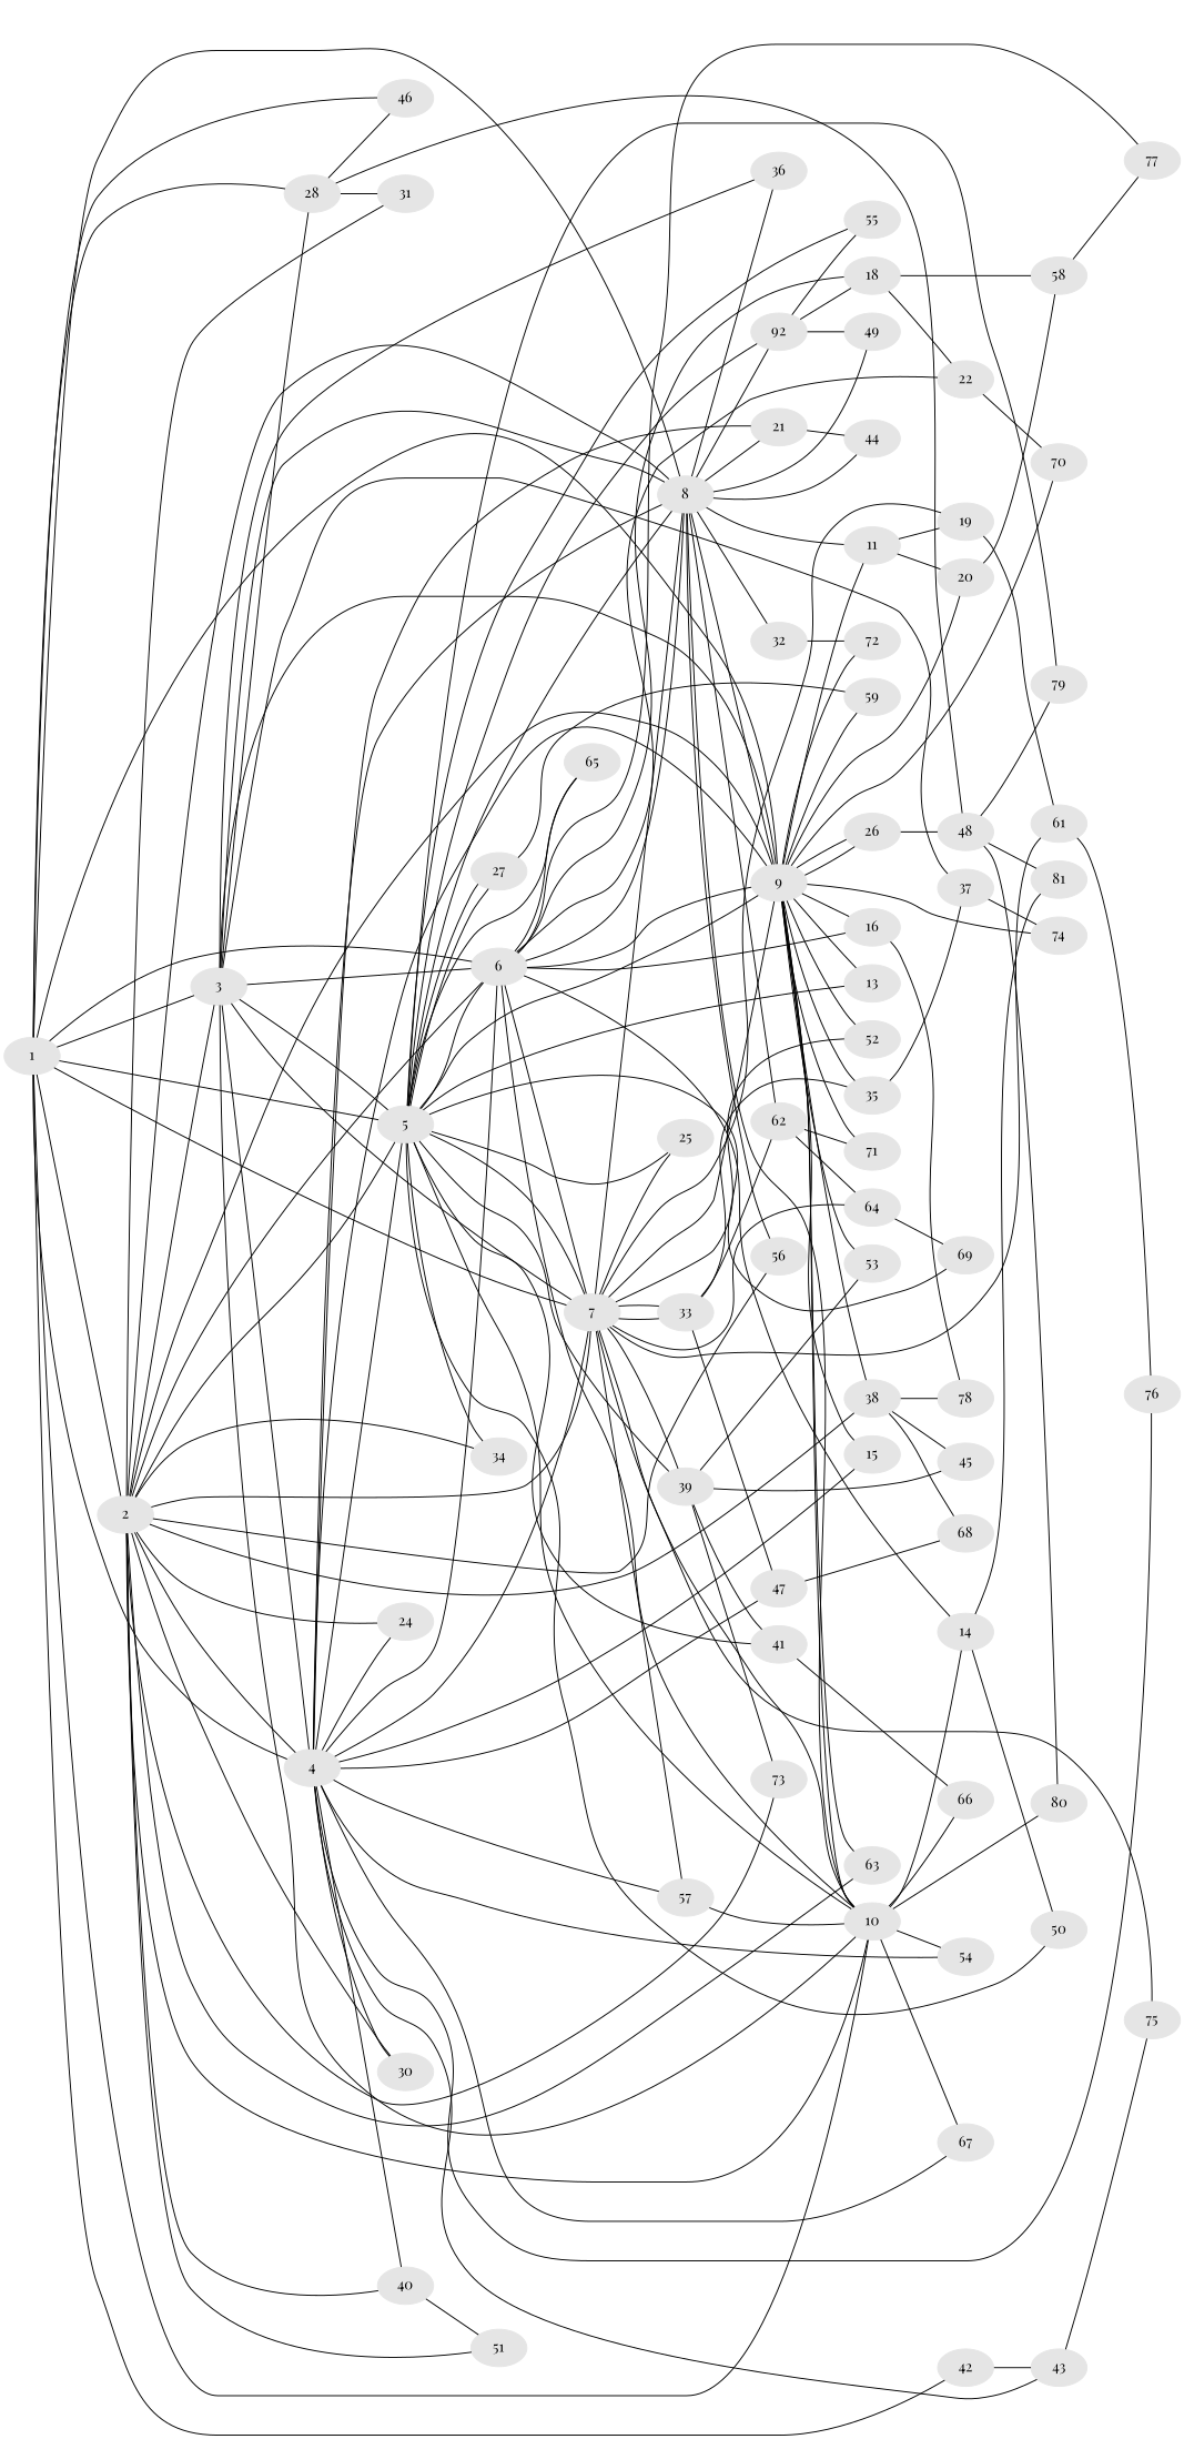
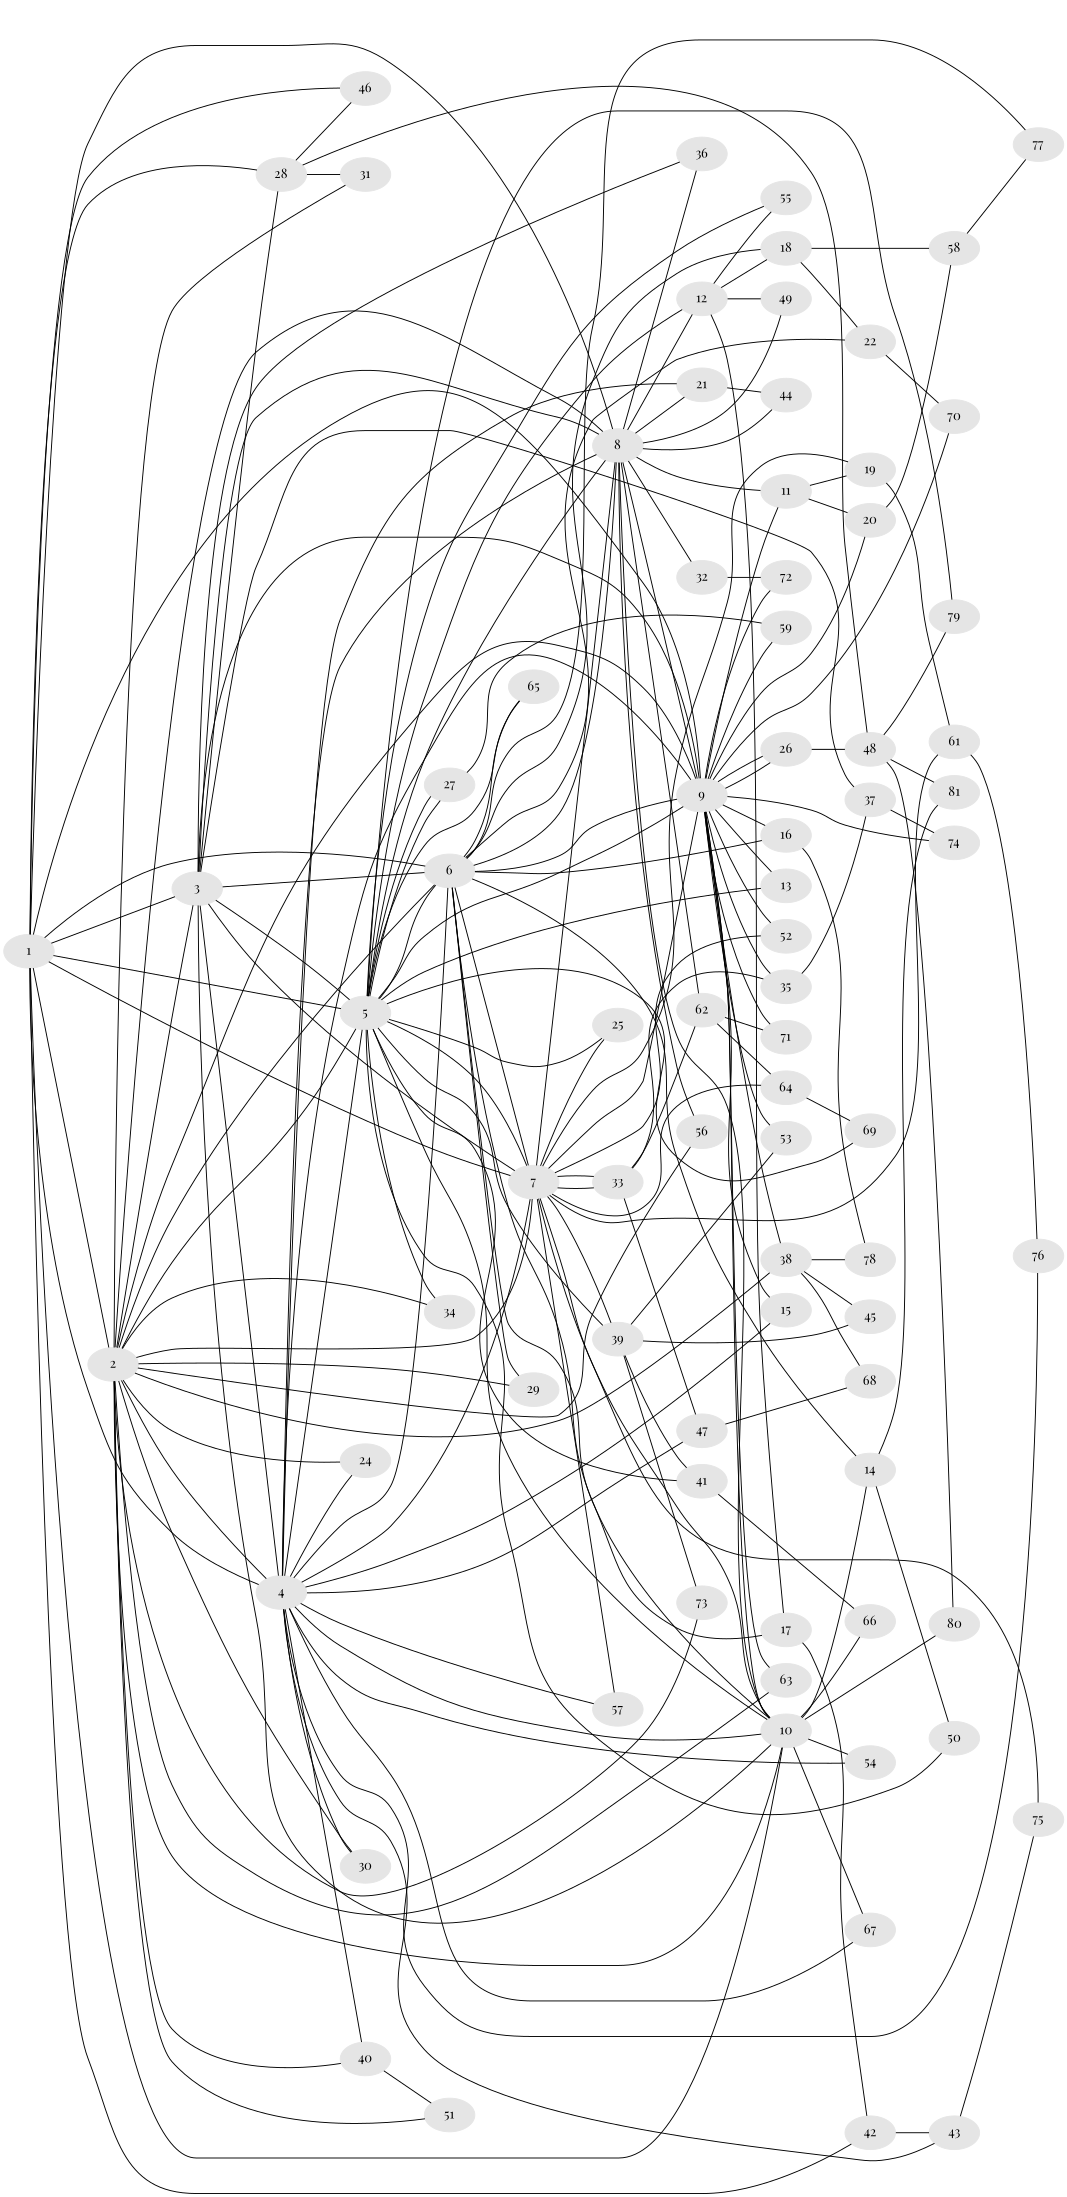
  graph {
    fontname="Playfair Display"
    rankdir=LR
    node [color=gray90 fontname="Playfair Display" style=filled]
    edge [fontname="Playfair Display"]
    1
    2
    3
    4
    5
    6
    7
    8
    9
    10
    28
    42
    46
    24
+   29
    30
    31
    34
    38
    40
    51
    56
    63
    73
    36
    37
    15
    21
    43
    47
    54
    57
    67
    76
-   12 [label=92]
+   12
    13
    25
    27
    39
    41
    50
    55
    65
    69
    79
    14
    16
+   17
    18
    22
    77
    19
    33
    52
    61
    64
    75
    32
    11
    44
    49
    62
    20
    26
    35
    53
    59
    70
    71
    72
    74
    66
    80
    48
    78
    45
    68
    81
    58
    1 -- 2
    1 -- 3
    1 -- 4
    1 -- 5
    1 -- 6
    1 -- 7
    1 -- 8
    1 -- 9
    1 -- 10
    1 -- 28
    1 -- 42
    1 -- 46
    2 -- 3
    2 -- 4
    2 -- 5
    2 -- 6
    2 -- 7
    2 -- 8
    2 -- 9
    2 -- 10
    2 -- 24
+   2 -- 29
    2 -- 30
    2 -- 31
    2 -- 34
    2 -- 38
    2 -- 40
    2 -- 51
    2 -- 56
    2 -- 63
    2 -- 73
    3 -- 4
    3 -- 5
    3 -- 6
    3 -- 7
    3 -- 8
    3 -- 9
    3 -- 10
    3 -- 28
    3 -- 36
    3 -- 37
    4 -- 5
    4 -- 6
    4 -- 7
    4 -- 8
    4 -- 9
-   57 -- 10
+   4 -- 10
    4 -- 24
    4 -- 30
    4 -- 40
    4 -- 15
    4 -- 21
    4 -- 43
    4 -- 47
    4 -- 54
    4 -- 57
    4 -- 67
    4 -- 76
    5 -- 6
    5 -- 7
    5 -- 8
    5 -- 9
    5 -- 10
    5 -- 34
    5 -- 12
    5 -- 13
    5 -- 25
    5 -- 27
    5 -- 27
    5 -- 39
    5 -- 41
    5 -- 50
    5 -- 55
    5 -- 65
    5 -- 69
    5 -- 79
    6 -- 7
    6 -- 8
    6 -- 9
    6 -- 10
+   6 -- 29
    6 -- 65
    6 -- 14
    6 -- 16
+   6 -- 17
    6 -- 18
    6 -- 22
    6 -- 77
    7 -- 8
    7 -- 9
    7 -- 10
    7 -- 57
    7 -- 25
    7 -- 39
    7 -- 19
    7 -- 33
    7 -- 33
    7 -- 52
    7 -- 61
    7 -- 64
    7 -- 75
    8 -- 9
    8 -- 10
    8 -- 56
    8 -- 36
    8 -- 21
    8 -- 12
    8 -- 32
    8 -- 11
    8 -- 44
    8 -- 49
    8 -- 62
    9 -- 10
    9 -- 38
    9 -- 63
    9 -- 15
    9 -- 13
    9 -- 16
    9 -- 52
    9 -- 11
    9 -- 20
    9 -- 26
    9 -- 26
    9 -- 35
    9 -- 53
    9 -- 59
    9 -- 70
    9 -- 71
    9 -- 72
    9 -- 74
    10 -- 54
    10 -- 67
    10 -- 14
    10 -- 66
    10 -- 80
    28 -- 46
    28 -- 31
    28 -- 48
    42 -- 43
    38 -- 78
    38 -- 45
    38 -- 68
    40 -- 51
    37 -- 74
    21 -- 44
    43 -- 75
    47 -- 68
    12 -- 55
+   12 -- 17
    12 -- 18
    12 -- 49
    27 -- 59
    39 -- 73
    39 -- 41
    39 -- 53
    39 -- 45
    41 -- 66
    14 -- 50
    14 -- 81
    16 -- 78
+   17 -- 42
    18 -- 22
    18 -- 58
    22 -- 70
    19 -- 61
    33 -- 47
    33 -- 62
    33 -- 35
    61 -- 76
    64 -- 69
    32 -- 72
    11 -- 19
    11 -- 20
    62 -- 64
    62 -- 71
    20 -- 58
    26 -- 48
    35 -- 37
    48 -- 79
    48 -- 80
    48 -- 81
    58 -- 77
  }
